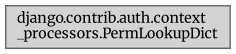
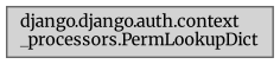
  digraph {
    rankdir=LR
    fontname=Merriweather
-   n1 [color=grey40 fillcolor=lightgrey fontname=Merriweather fontsize=10 height=0.2 label="django.contrib.auth.context\l_processors.PermLookupDict" shape=box style=filled width=0.4]
+   n1 [color=grey40 fillcolor=lightgrey fontname=Merriweather fontsize=10 height=0.2 label="django.django.auth.context\l_processors.PermLookupDict" shape=box style=filled width=0.4]
  }
